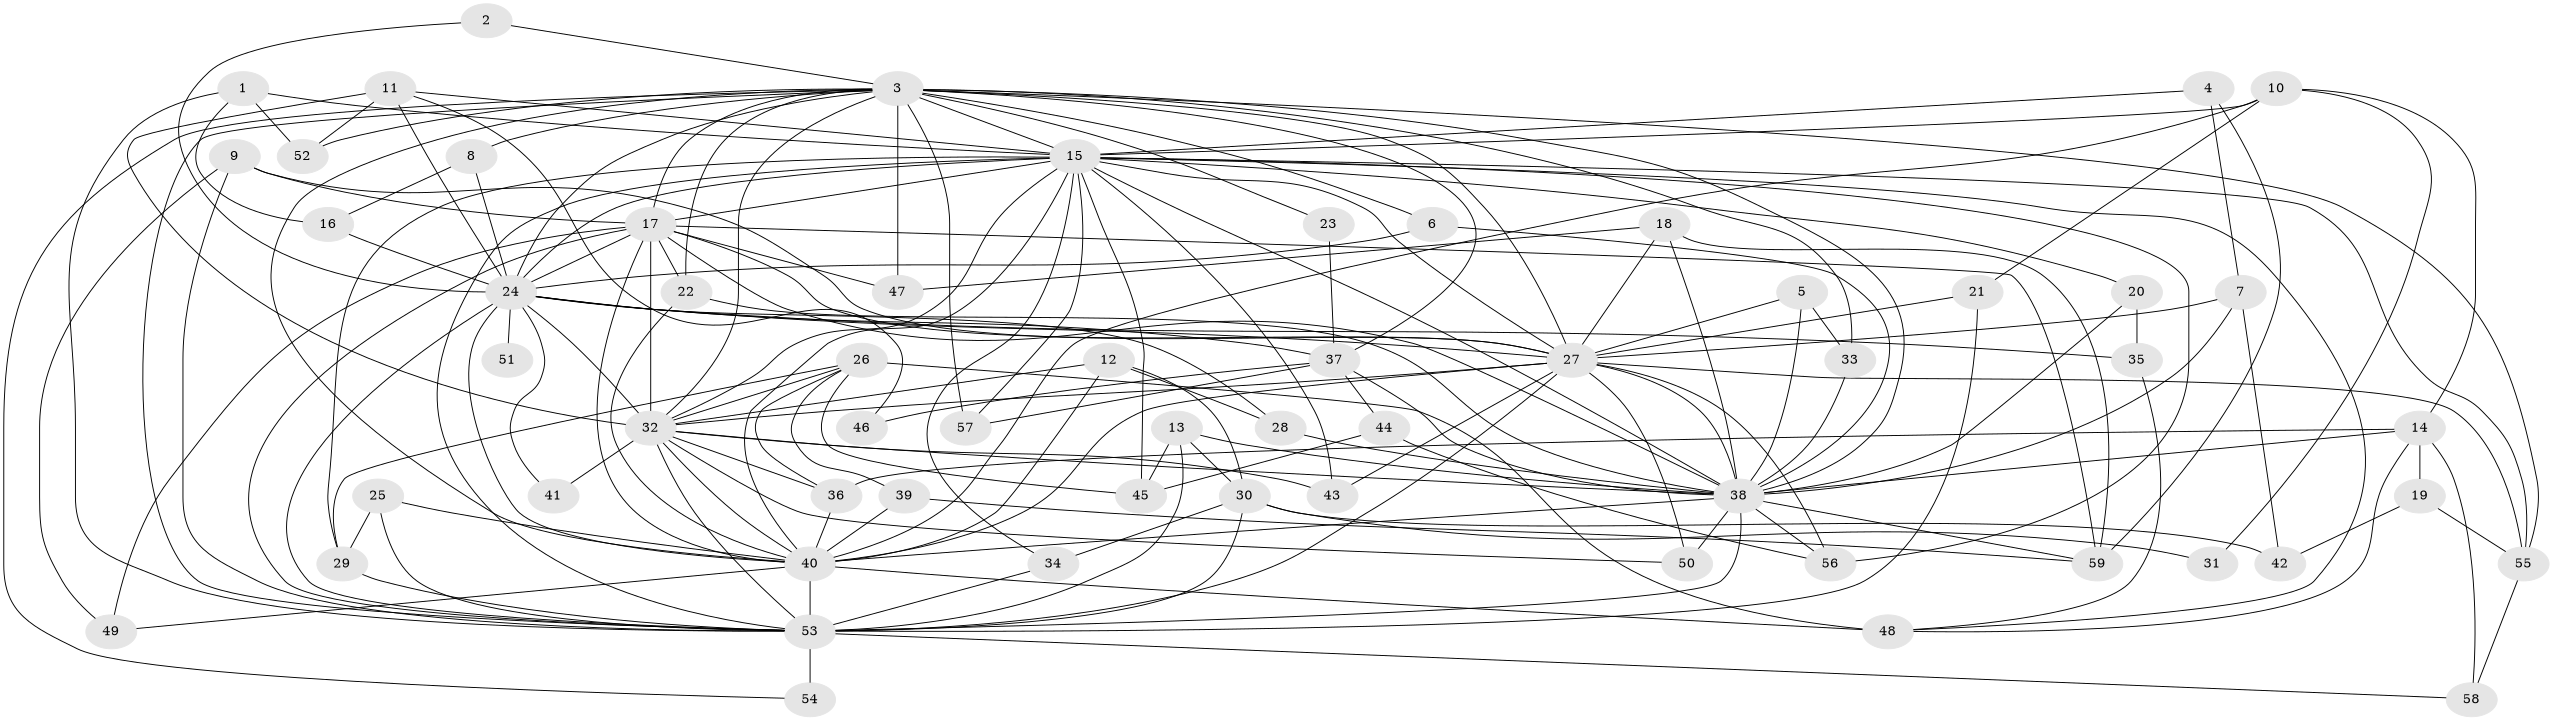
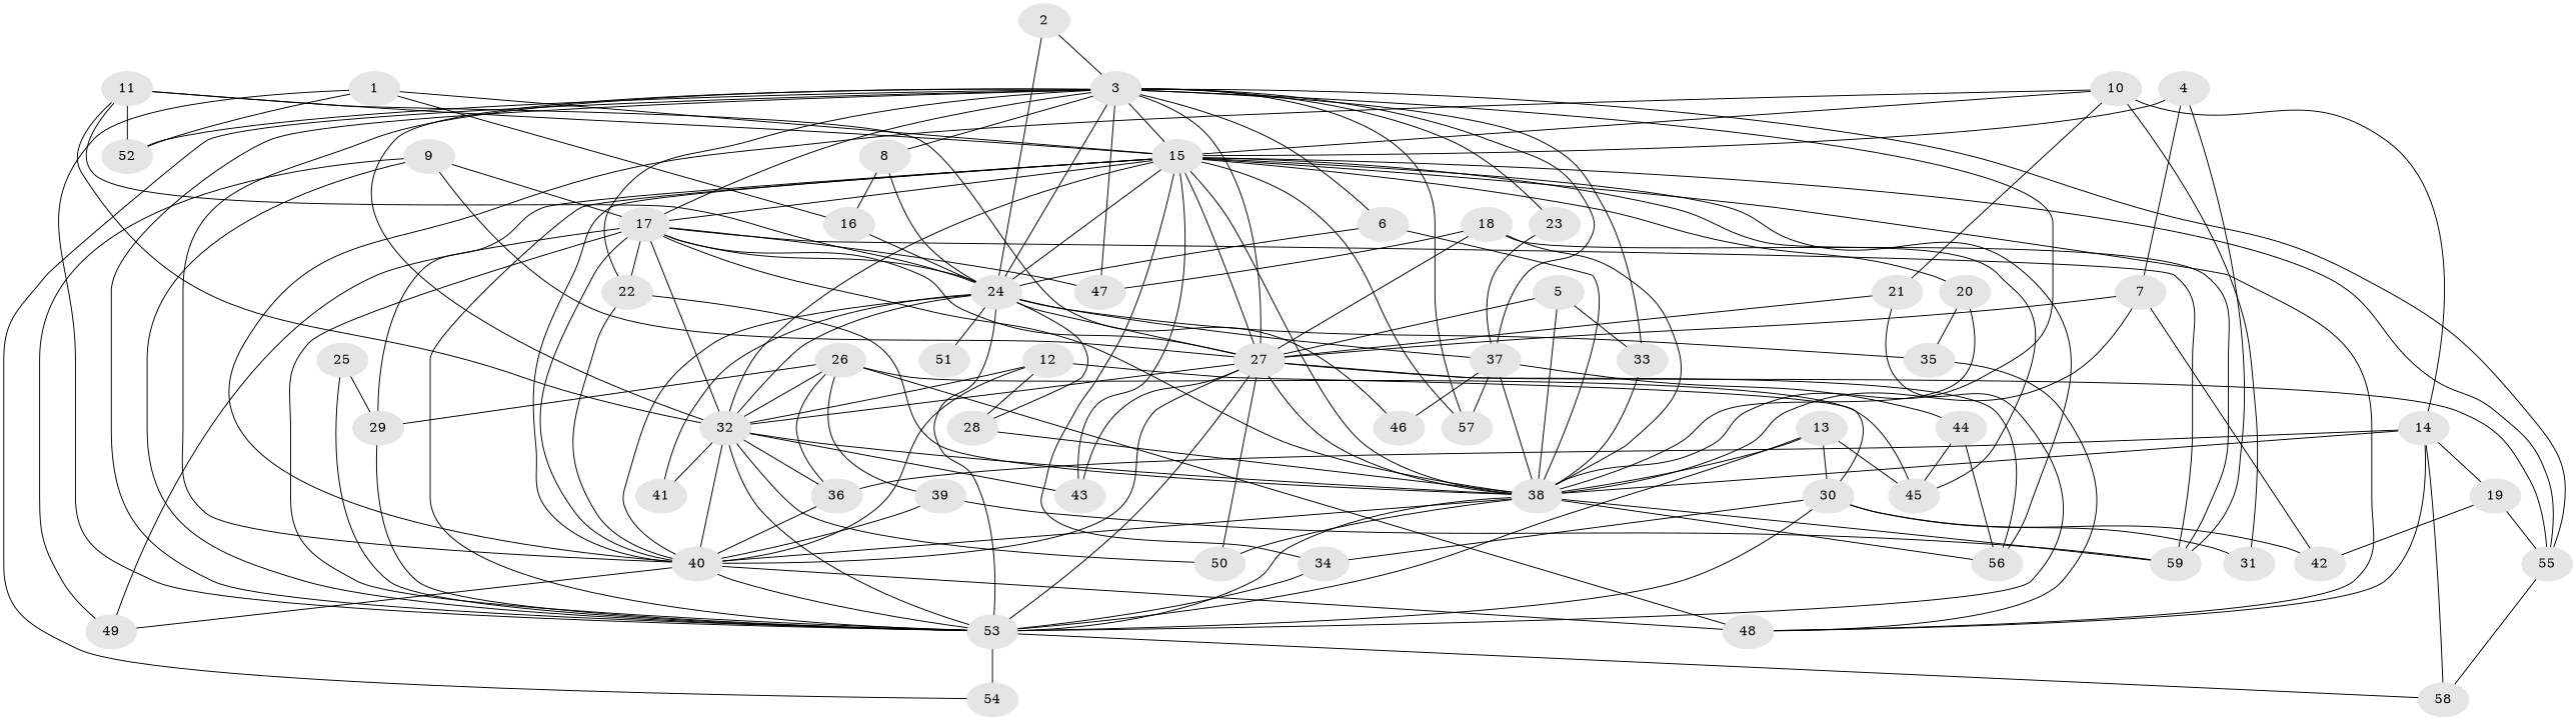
  graph {
    node [color=gray90 style=filled]
    edge [weight=1.0]
    1
    15
    16
    52
    53
    24
    17
    27
    32
    38
    40
    55
    57
    45
    48
    20
    29
    34
    43
    56
    54
    58
    2
    3
    6
    8
    22
    23
    33
    37
    47
    28
    35
    41
    51
    59
    49
    50
    36
    46
    44
    4
    7
    42
    5
    9
    10
    14
    21
    31
    19
    11
    12
    30
    13
    18
    25
    26
    39
    1 -- 15
    1 -- 16
    1 -- 52
    1 -- 53
    15 -- 53 [weight=2.0]
    15 -- 24 [weight=2.0]
    15 -- 17
    15 -- 27 [weight=2.0]
    15 -- 32
    15 -- 38
    15 -- 40
    15 -- 55
    15 -- 57
    15 -- 45
    15 -- 48
    15 -- 20
    15 -- 29
    15 -- 34
    15 -- 43
    15 -- 56
    16 -- 24
    53 -- 54 [weight=2.0]
    53 -- 58
    24 -- 53
    24 -- 27 [weight=3.0]
    24 -- 32
    24 -- 40
    24 -- 37
    24 -- 28
    24 -- 35
    24 -- 41 [weight=2.0]
    24 -- 51
    17 -- 53
    17 -- 24
    17 -- 27 [weight=2.0]
    17 -- 32
    17 -- 38
    17 -- 40 [weight=2.0]
    17 -- 22
    17 -- 47
    17 -- 59
    17 -- 49
    27 -- 53 [weight=4.0]
    27 -- 32 [weight=3.0]
    27 -- 38 [weight=2.0]
    27 -- 40 [weight=2.0]
    27 -- 55
    27 -- 43
    27 -- 56 [weight=2.0]
    27 -- 50
    32 -- 53
    32 -- 38 [weight=2.0]
    32 -- 40
    32 -- 43
    32 -- 41
    32 -- 50
    32 -- 36
    38 -- 53
    38 -- 40 [weight=2.0]
    38 -- 56
    38 -- 59 [weight=2.0]
    38 -- 50
    40 -- 53
    40 -- 48 [weight=2.0]
    40 -- 49
    55 -- 58
    20 -- 38
    20 -- 35
    29 -- 53
    34 -- 53
    2 -- 24
    2 -- 3
    3 -- 15
    3 -- 52
    3 -- 53
    3 -- 24
    3 -- 17
    3 -- 27 [weight=3.0]
    3 -- 32 [weight=2.0]
    3 -- 38
    3 -- 40 [weight=2.0]
    3 -- 55
    3 -- 57
    3 -- 54
    3 -- 6
    3 -- 8
    3 -- 22
    3 -- 23
    3 -- 33 [weight=2.0]
    3 -- 37
    3 -- 47 [weight=2.0]
    6 -- 24
    6 -- 38
    8 -- 16
    8 -- 24
    22 -- 38
    22 -- 40
    23 -- 37
    33 -- 38
    37 -- 38 [weight=2.0]
    37 -- 57
    37 -- 46
    37 -- 44
    28 -- 38
    35 -- 48
    36 -- 40
    44 -- 45
    44 -- 56
    4 -- 15
    4 -- 59
    4 -- 7
    7 -- 27
    7 -- 38
    7 -- 42
    5 -- 27
    5 -- 38
    5 -- 33
    9 -- 53
    9 -- 17
    9 -- 27
    9 -- 49
    10 -- 15
    10 -- 40
    10 -- 14
    10 -- 21
    10 -- 31
    14 -- 38 [weight=3.0]
    14 -- 48
    14 -- 58
    14 -- 36
    14 -- 19
    21 -- 53 [weight=2.0]
    21 -- 27
    19 -- 55
    19 -- 42
    11 -- 15
    11 -- 52
    11 -- 24
    11 -- 32
    11 -- 46
    12 -- 32
    12 -- 40
    12 -- 28
    12 -- 30
    30 -- 53
    30 -- 34
    30 -- 42
    30 -- 31
    13 -- 53
    13 -- 38
    13 -- 45
    13 -- 30
    18 -- 27
    18 -- 38
    18 -- 47
    18 -- 59
    25 -- 53
-   25 -- 40
    25 -- 29
    26 -- 32 [weight=2.0]
    26 -- 45
    26 -- 48
    26 -- 29
    26 -- 36
    26 -- 39
    39 -- 40
    39 -- 59
  }
